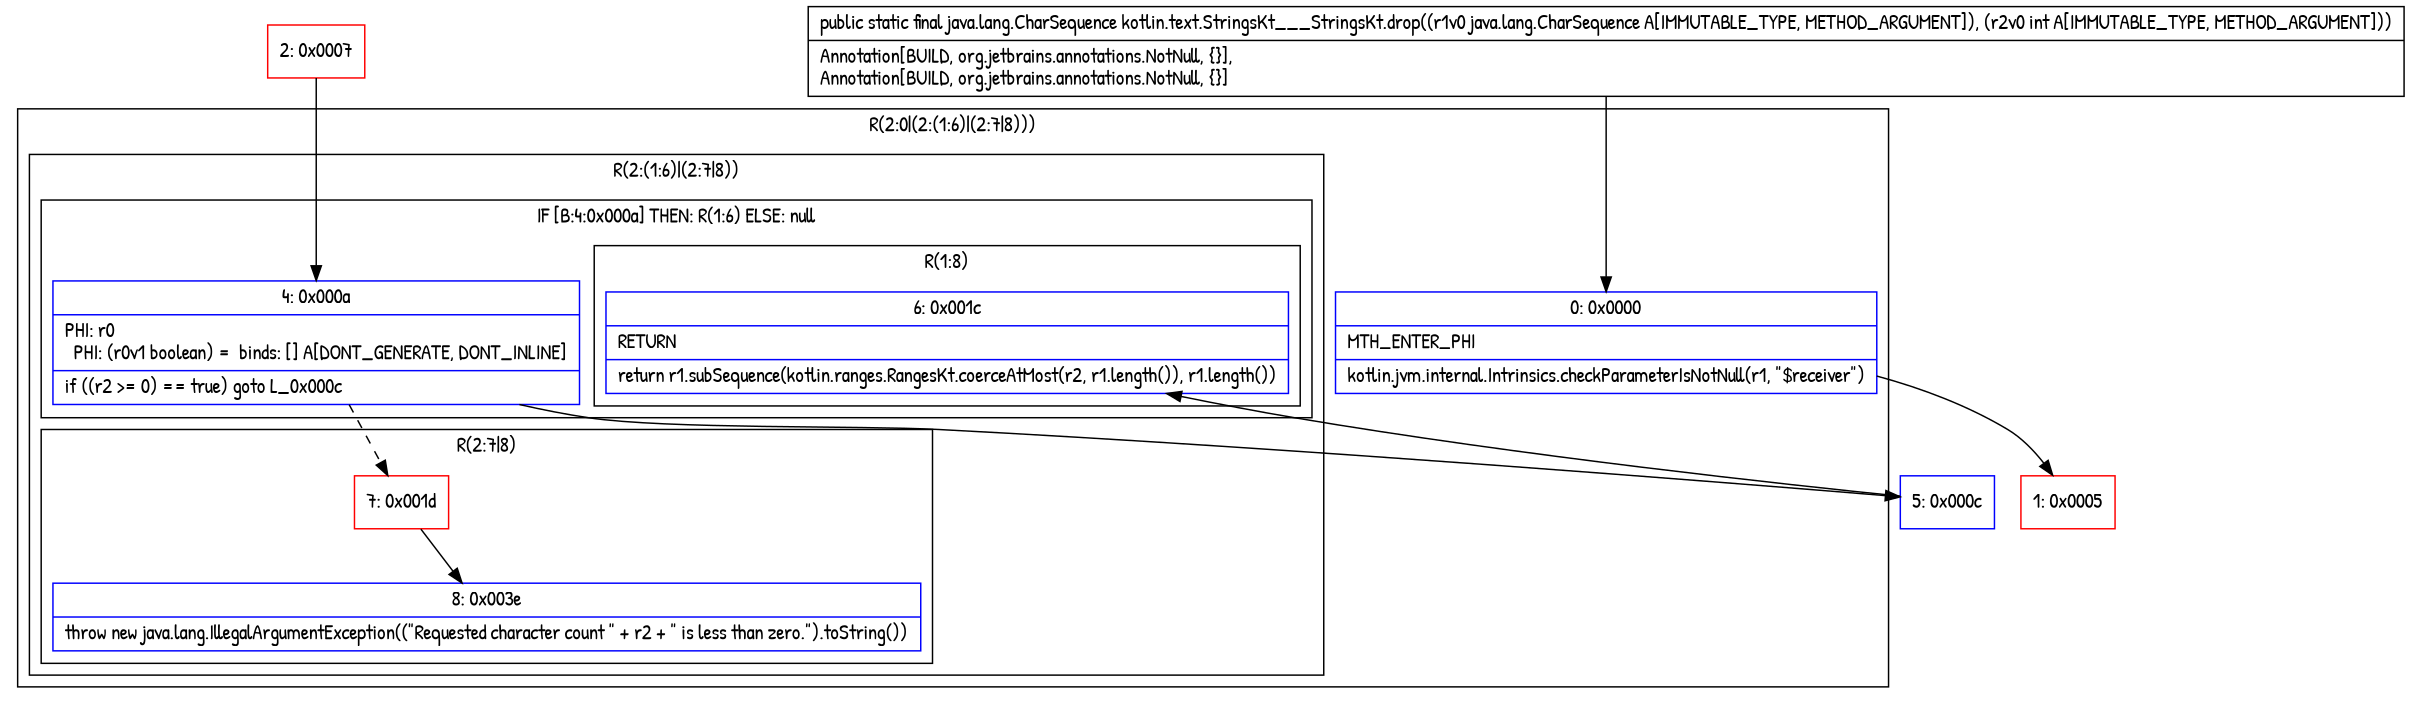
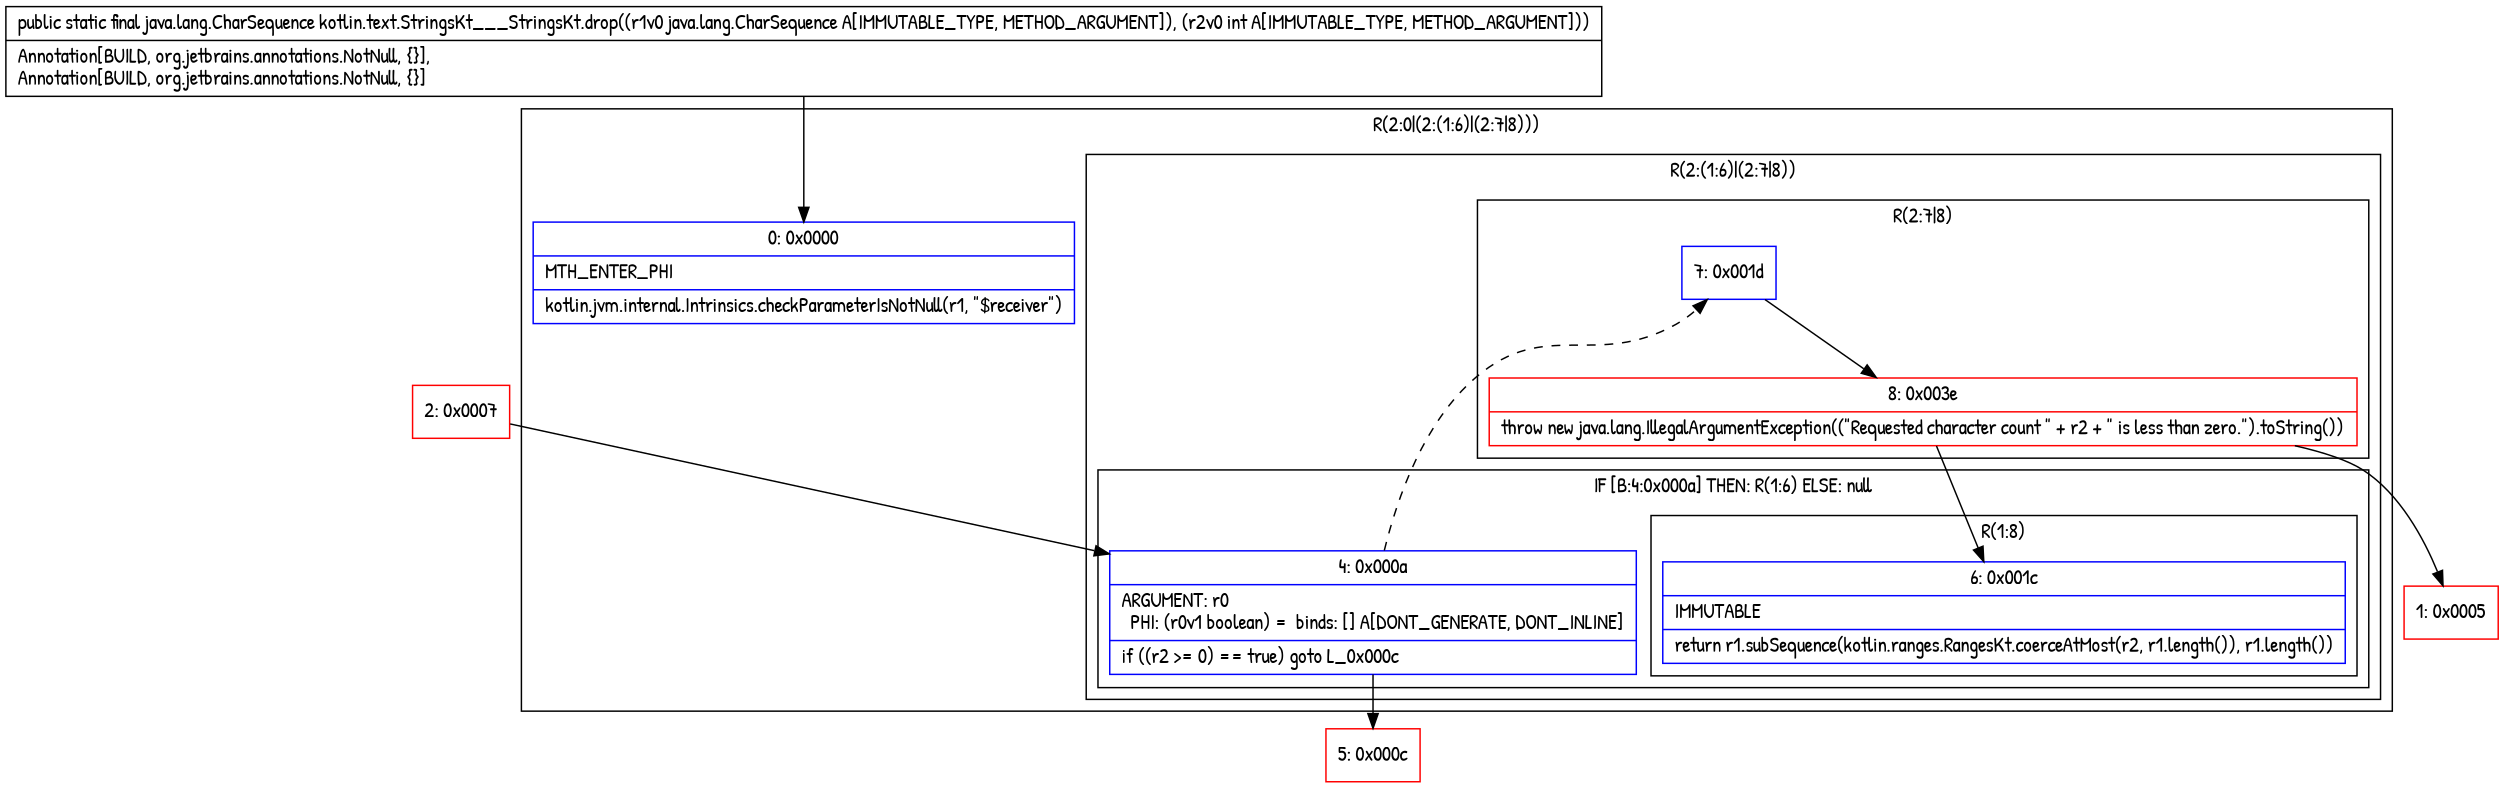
  digraph {
    fontname="Patrick Hand"
    node [color=blue fontname="Patrick Hand" shape=record]
    edge [fontname="Patrick Hand"]
-   n1 [label="{6\:\ 0x001c|RETURN\l|return r1.subSequence(kotlin.ranges.RangesKt.coerceAtMost(r2, r1.length()), r1.length())\l}"]
-   n2 [label="{4\:\ 0x000a|PHI: r0 \l  PHI: (r0v1 boolean) =  binds: [] A[DONT_GENERATE, DONT_INLINE]\l|if ((r2 \>= 0) == true) goto L_0x000c\l}"]
-   n3 [color=red label="{7\:\ 0x001d}"]
-   n4 [label="{8\:\ 0x003e|throw new java.lang.IllegalArgumentException((\"Requested character count \" + r2 + \" is less than zero.\").toString())\l}"]
+   n1 [label="{6\:\ 0x001c|IMMUTABLE\l|return r1.subSequence(kotlin.ranges.RangesKt.coerceAtMost(r2, r1.length()), r1.length())\l}"]
+   n2 [label="{4\:\ 0x000a|ARGUMENT: r0 \l  PHI: (r0v1 boolean) =  binds: [] A[DONT_GENERATE, DONT_INLINE]\l|if ((r2 \>= 0) == true) goto L_0x000c\l}"]
+   n3 [label="{7\:\ 0x001d}"]
+   n4 [color=red label="{8\:\ 0x003e|throw new java.lang.IllegalArgumentException((\"Requested character count \" + r2 + \" is less than zero.\").toString())\l}"]
    n5 [label="{0\:\ 0x0000|MTH_ENTER_PHI\l|kotlin.jvm.internal.Intrinsics.checkParameterIsNotNull(r1, \"$receiver\")\l}"]
-   n6 [label="{5\:\ 0x000c}"]
+   n6 [color=red label="{5\:\ 0x000c}"]
    n7 [color=red label="{1\:\ 0x0005}"]
    n8 [color=red label="{2\:\ 0x0007}"]
    n9 [label="{public static final java.lang.CharSequence kotlin.text.StringsKt___StringsKt.drop((r1v0 java.lang.CharSequence A[IMMUTABLE_TYPE, METHOD_ARGUMENT]), (r2v0 int A[IMMUTABLE_TYPE, METHOD_ARGUMENT]))  | Annotation[BUILD, org.jetbrains.annotations.NotNull, \{\}], \lAnnotation[BUILD, org.jetbrains.annotations.NotNull, \{\}]\l}" color=""]
    subgraph cluster_1 {
      label="R(2:0|(2:(1:6)|(2:7|8)))"
      n5
      subgraph cluster_2 {
        label="R(2:(1:6)|(2:7|8))"
        subgraph cluster_3 {
          label="IF [B:4:0x000a] THEN: R(1:6) ELSE: null"
          n2
          subgraph cluster_4 {
            label="R(1:8)"
            n1
          }
        }
        subgraph cluster_5 {
          label="R(2:7|8)"
          n3
          n4
        }
      }
    }
    n2 -> n3 [style=dashed]
    n2 -> n6
    n3 -> n4
-   n5 -> n7
-   n6 -> n1
+   n4 -> n7
+   n4 -> n1
    n8 -> n2
    n9 -> n5
  }
